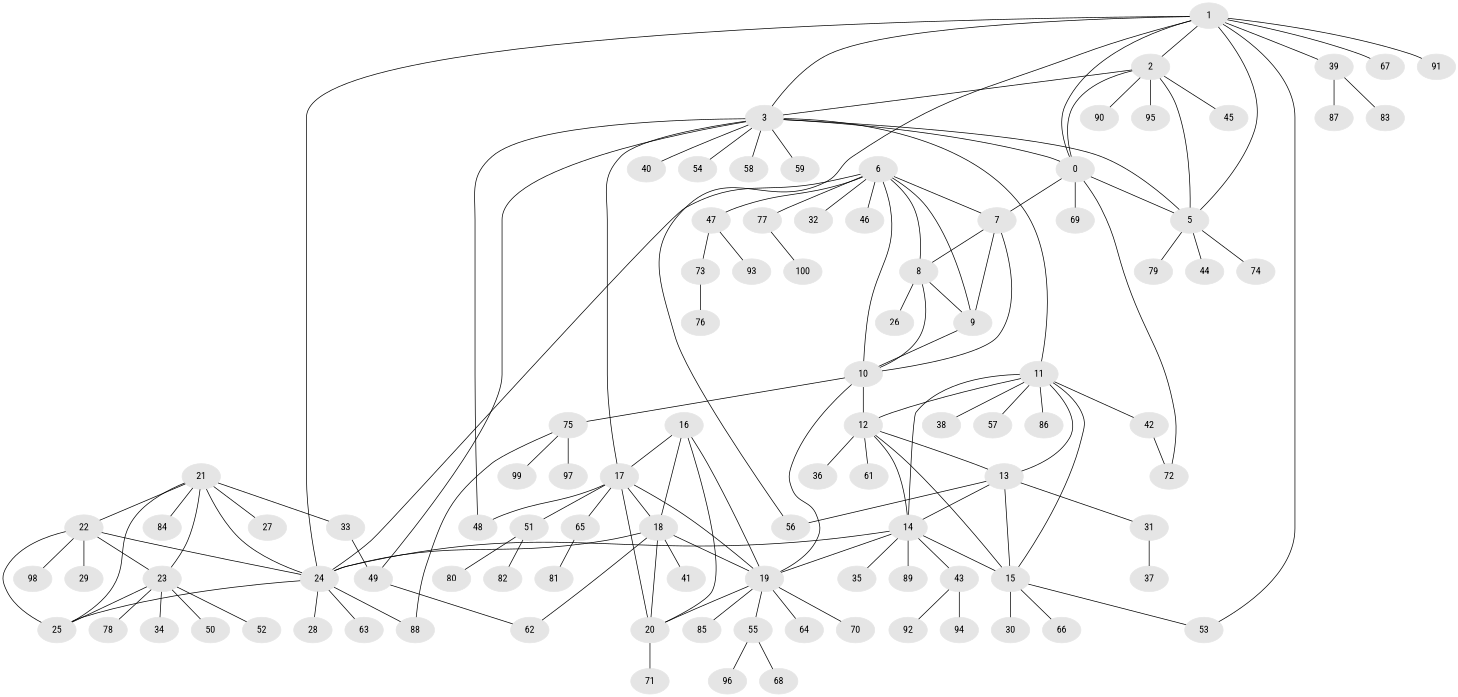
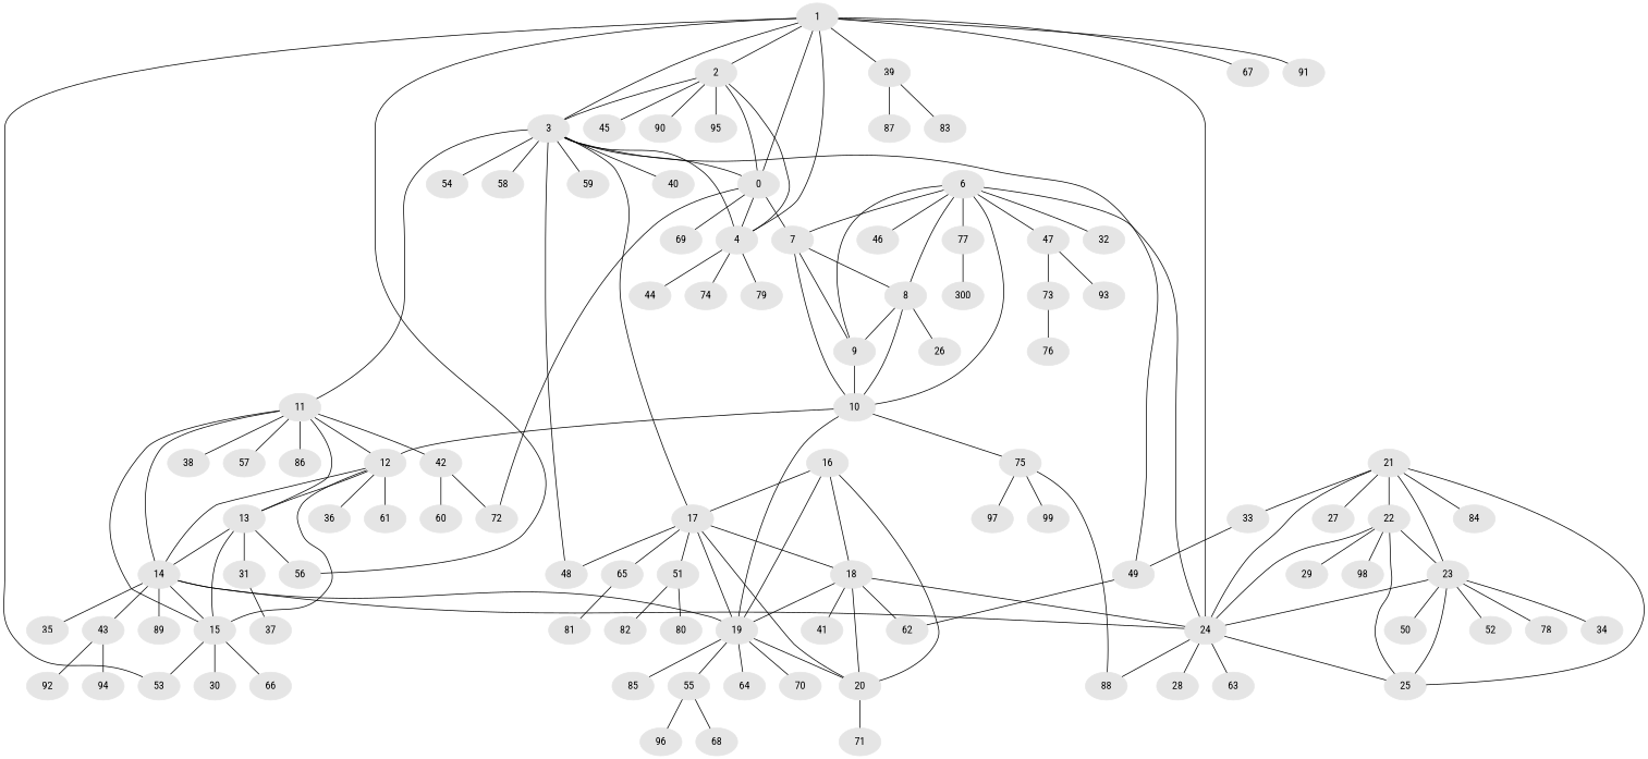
  graph {
    fontname="Roboto Condensed"
    node [color=gray90 fontname="Roboto Condensed" style=filled]
    edge [fontname="Roboto Condensed"]
    1
    2
    3
    n4 [label=0]
-   5
+   5 [label=4]
    24
    39
    53
    56
    67
    91
    45
    90
    95
    11
    17
    40
    48
    49
    54
    58
    59
    7
    69
    72
    44
    74
    79
    25
    28
    63
    88
    83
    87
    12
    13
    14
    15
    38
    42
    57
    86
    19
    18
    20
    51
    65
    62
    8
    9
    10
    6
    32
    46
    47
    77
    26
    75
    73
    93
-   100
+   100 [label=300]
    36
    61
    55
    64
    70
    85
    97
    99
    31
    35
    43
    89
    30
    66
+   60
    37
    92
    94
    16
    41
    71
    80
    82
    81
    68
    96
    21
    22
    23
    27
    33
    84
    29
    98
    34
    50
    52
    78
    76
    1 -- 2
    1 -- 3
    1 -- n4
    1 -- 5
    1 -- 24
    1 -- 39
    1 -- 53
    1 -- 56
    1 -- 67
    1 -- 91
    2 -- 3
    2 -- n4
    2 -- 5
    2 -- 45
    2 -- 90
    2 -- 95
    3 -- n4
    3 -- 5
    3 -- 11
    3 -- 17
    3 -- 40
    3 -- 48
    3 -- 49
    3 -- 54
    3 -- 58
    3 -- 59
    n4 -- 5
    n4 -- 7
    n4 -- 69
    n4 -- 72
    5 -- 44
    5 -- 74
    5 -- 79
    24 -- 25
    24 -- 28
    24 -- 63
    24 -- 88
    39 -- 83
    39 -- 87
    11 -- 12
    11 -- 13
    11 -- 14
    11 -- 15
    11 -- 38
    11 -- 42
    11 -- 57
    11 -- 86
    17 -- 48
    17 -- 19
    17 -- 18
    17 -- 20
    17 -- 51
    17 -- 65
    49 -- 62
    7 -- 8
    7 -- 9
    7 -- 10
    12 -- 13
    12 -- 14
    12 -- 15
    12 -- 36
    12 -- 61
    13 -- 56
    13 -- 14
    13 -- 15
    13 -- 31
    14 -- 24
    14 -- 15
    14 -- 19
    14 -- 35
    14 -- 43
    14 -- 89
    15 -- 53
    15 -- 30
    15 -- 66
    42 -- 72
+   42 -- 60
    19 -- 20
    19 -- 55
    19 -- 64
    19 -- 70
    19 -- 85
    18 -- 24
    18 -- 19
    18 -- 20
    18 -- 62
    18 -- 41
    20 -- 71
    51 -- 80
    51 -- 82
    65 -- 81
    8 -- 9
    8 -- 10
    8 -- 26
    9 -- 10
    10 -- 12
    10 -- 19
    10 -- 75
    6 -- 24
    6 -- 7
    6 -- 8
    6 -- 9
    6 -- 10
    6 -- 32
    6 -- 46
    6 -- 47
    6 -- 77
    47 -- 73
    47 -- 93
    77 -- 100
    75 -- 88
    75 -- 97
    75 -- 99
    73 -- 76
    55 -- 68
    55 -- 96
    31 -- 37
    43 -- 92
    43 -- 94
    16 -- 17
    16 -- 19
    16 -- 18
    16 -- 20
    21 -- 24
    21 -- 25
    21 -- 22
    21 -- 23
    21 -- 27
    21 -- 33
    21 -- 84
    22 -- 24
    22 -- 25
    22 -- 23
    22 -- 29
    22 -- 98
+   23 -- 24
    23 -- 25
    23 -- 34
    23 -- 50
    23 -- 52
    23 -- 78
    33 -- 49
  }
